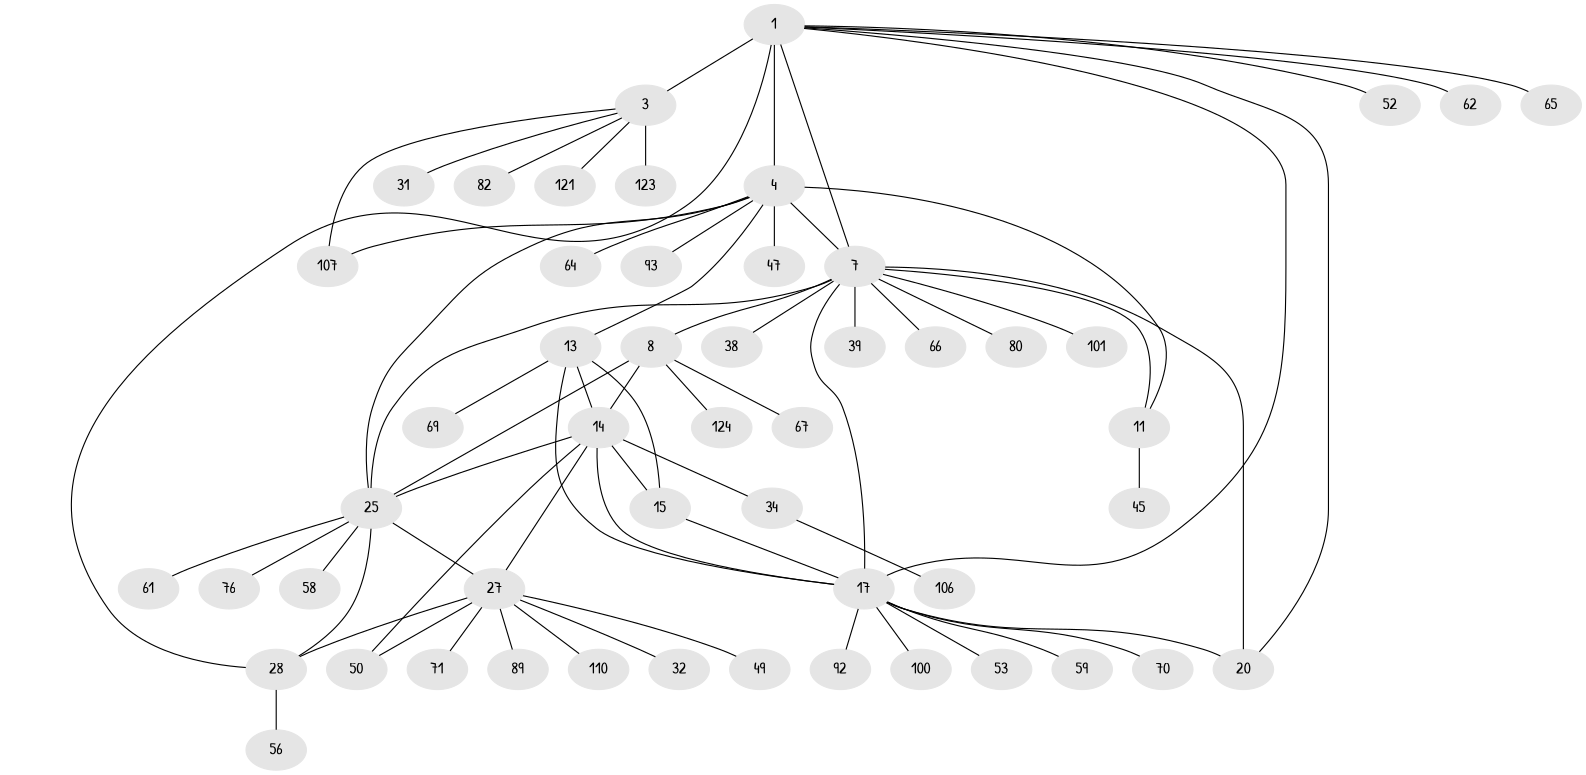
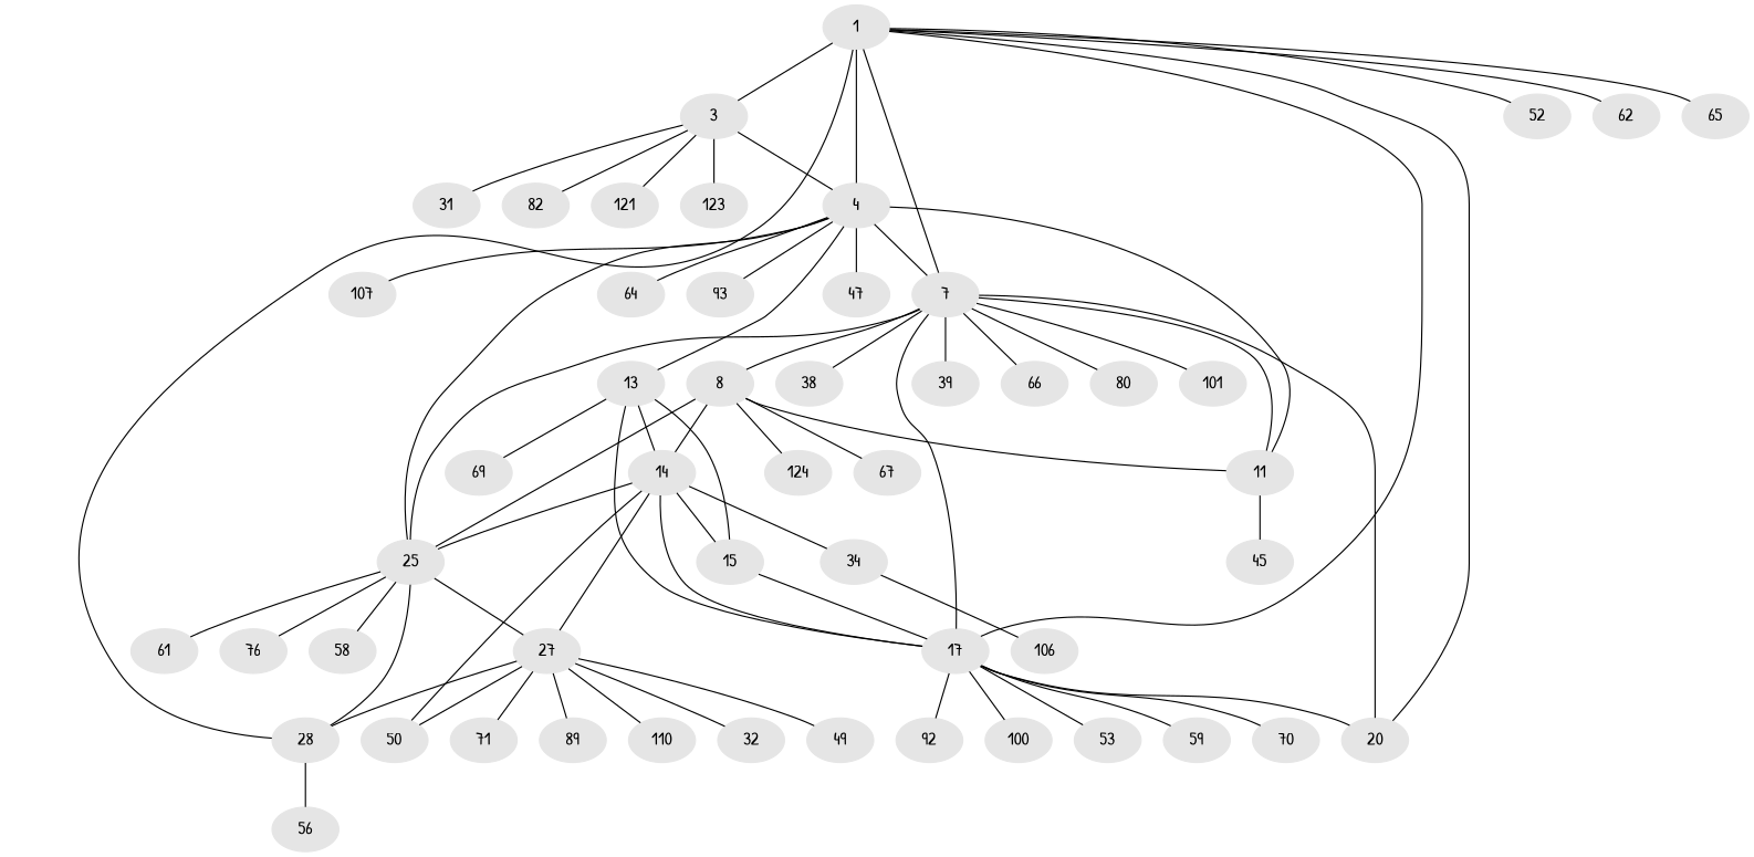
  graph {
    fontname="Patrick Hand"
    node [color=gray90 fontname="Patrick Hand" style=filled]
    edge [fontname="Patrick Hand"]
    1 [super="+44+2+74"]
    3
    4 [super="+5+68+33"]
    7 [super="+9+98+85+116+10"]
    17 [super="+22"]
    20 [super="+21+103+86+105+35"]
    28 [super="+29"]
    52
    62
    65
    31 [super="+46+75"]
    82 [super="+109"]
    121
    123
    11 [super="+119+41"]
    13
    25 [super="+49+97+95+122+113+26"]
    47
    64
    93
    107
    8 [super="+36+37+43+90"]
    38
    39 [super="+88"]
    66
    80
    101
    53
    59
    70
    92
    100
    56
    45
    14 [super="+79+16"]
    15 [super="+81+18"]
    69
    27
    58
    61
    76
    67
    124
    34
    50
    32 [super="+127"]
    n47 [label=49]
    71
    89
    110
    106
    1 -- 3 [weight=3]
    1 -- 4 [weight=6]
    1 -- 7 [weight=3]
    1 -- 17
    1 -- 20 [weight=2]
    1 -- 28
    1 -- 52
    1 -- 62
    1 -- 65
-   3 -- 107 [weight=2]
+   3 -- 4 [weight=2]
    3 -- 31
    3 -- 82
    3 -- 121
    3 -- 123
    4 -- 7
    4 -- 11
    4 -- 13
    4 -- 25
    4 -- 47
    4 -- 64
    4 -- 93
    4 -- 107
    7 -- 17 [weight=2]
    7 -- 20 [weight=4]
    7 -- 11 [weight=4]
    7 -- 25 [weight=2]
    7 -- 8 [weight=4]
    7 -- 38
    7 -- 39
    7 -- 66
    7 -- 80
    7 -- 101
    17 -- 20 [weight=2]
    17 -- 53
    17 -- 59
    17 -- 70
    17 -- 92
    17 -- 100
    28 -- 56
    11 -- 45
    13 -- 17
    13 -- 14 [weight=2]
    13 -- 15 [weight=2]
    13 -- 69
    25 -- 28 [weight=6]
    25 -- 27 [weight=3]
    25 -- 58
    25 -- 61
    25 -- 76
+   8 -- 11
    8 -- 25
    8 -- 14
    8 -- 67
    8 -- 124
    14 -- 17 [weight=2]
    14 -- 25
    14 -- 15 [weight=4]
    14 -- 27
    14 -- 34
    14 -- 50
    15 -- 17 [weight=2]
    27 -- 28 [weight=2]
    27 -- 50
    27 -- 32
    27 -- n47
    27 -- 71
    27 -- 89
    27 -- 110
    34 -- 106
  }
